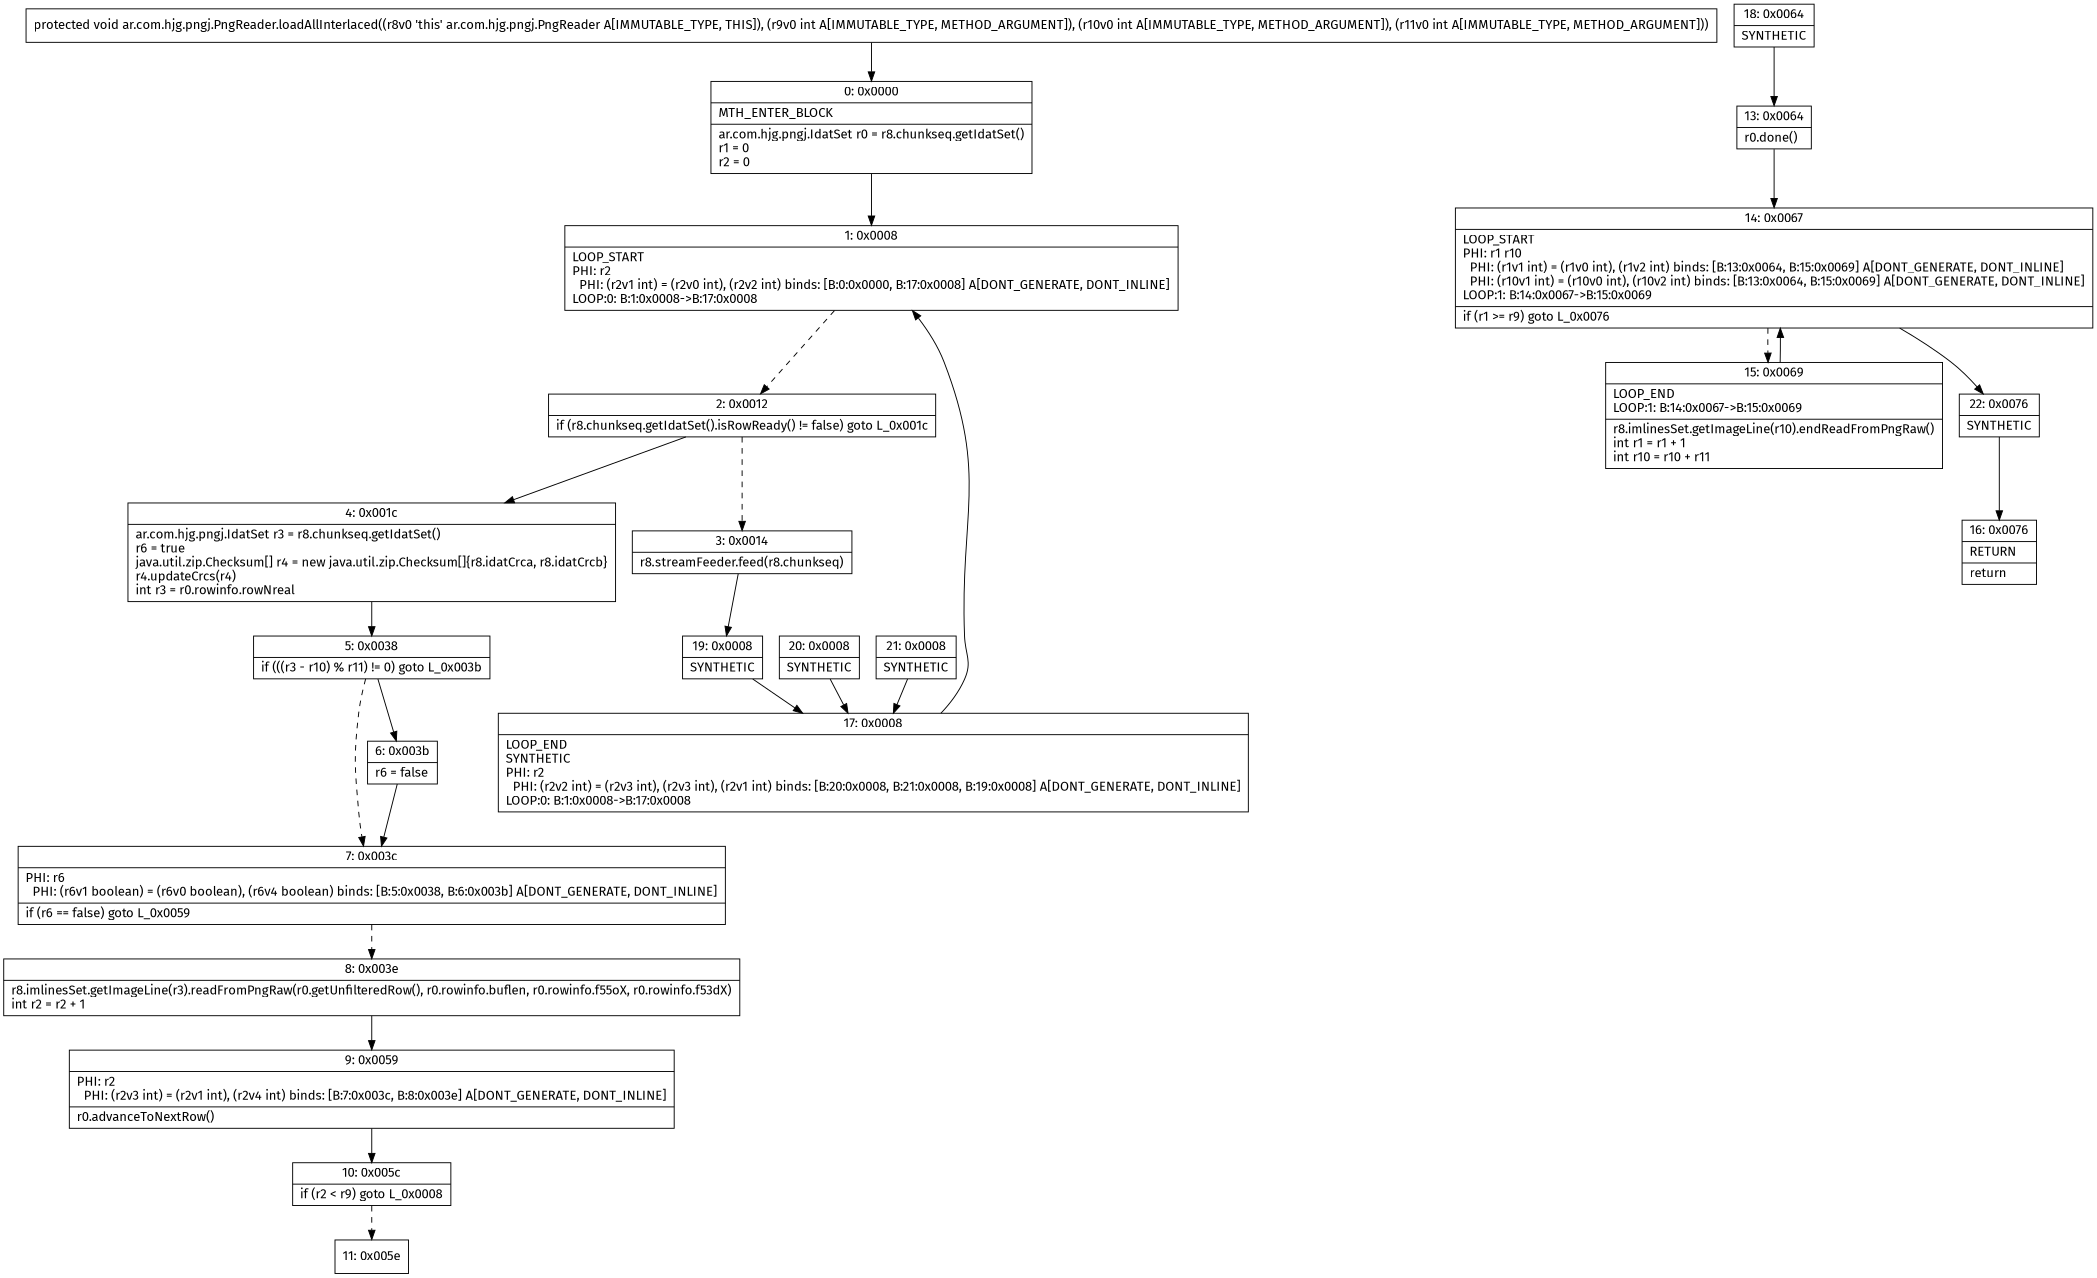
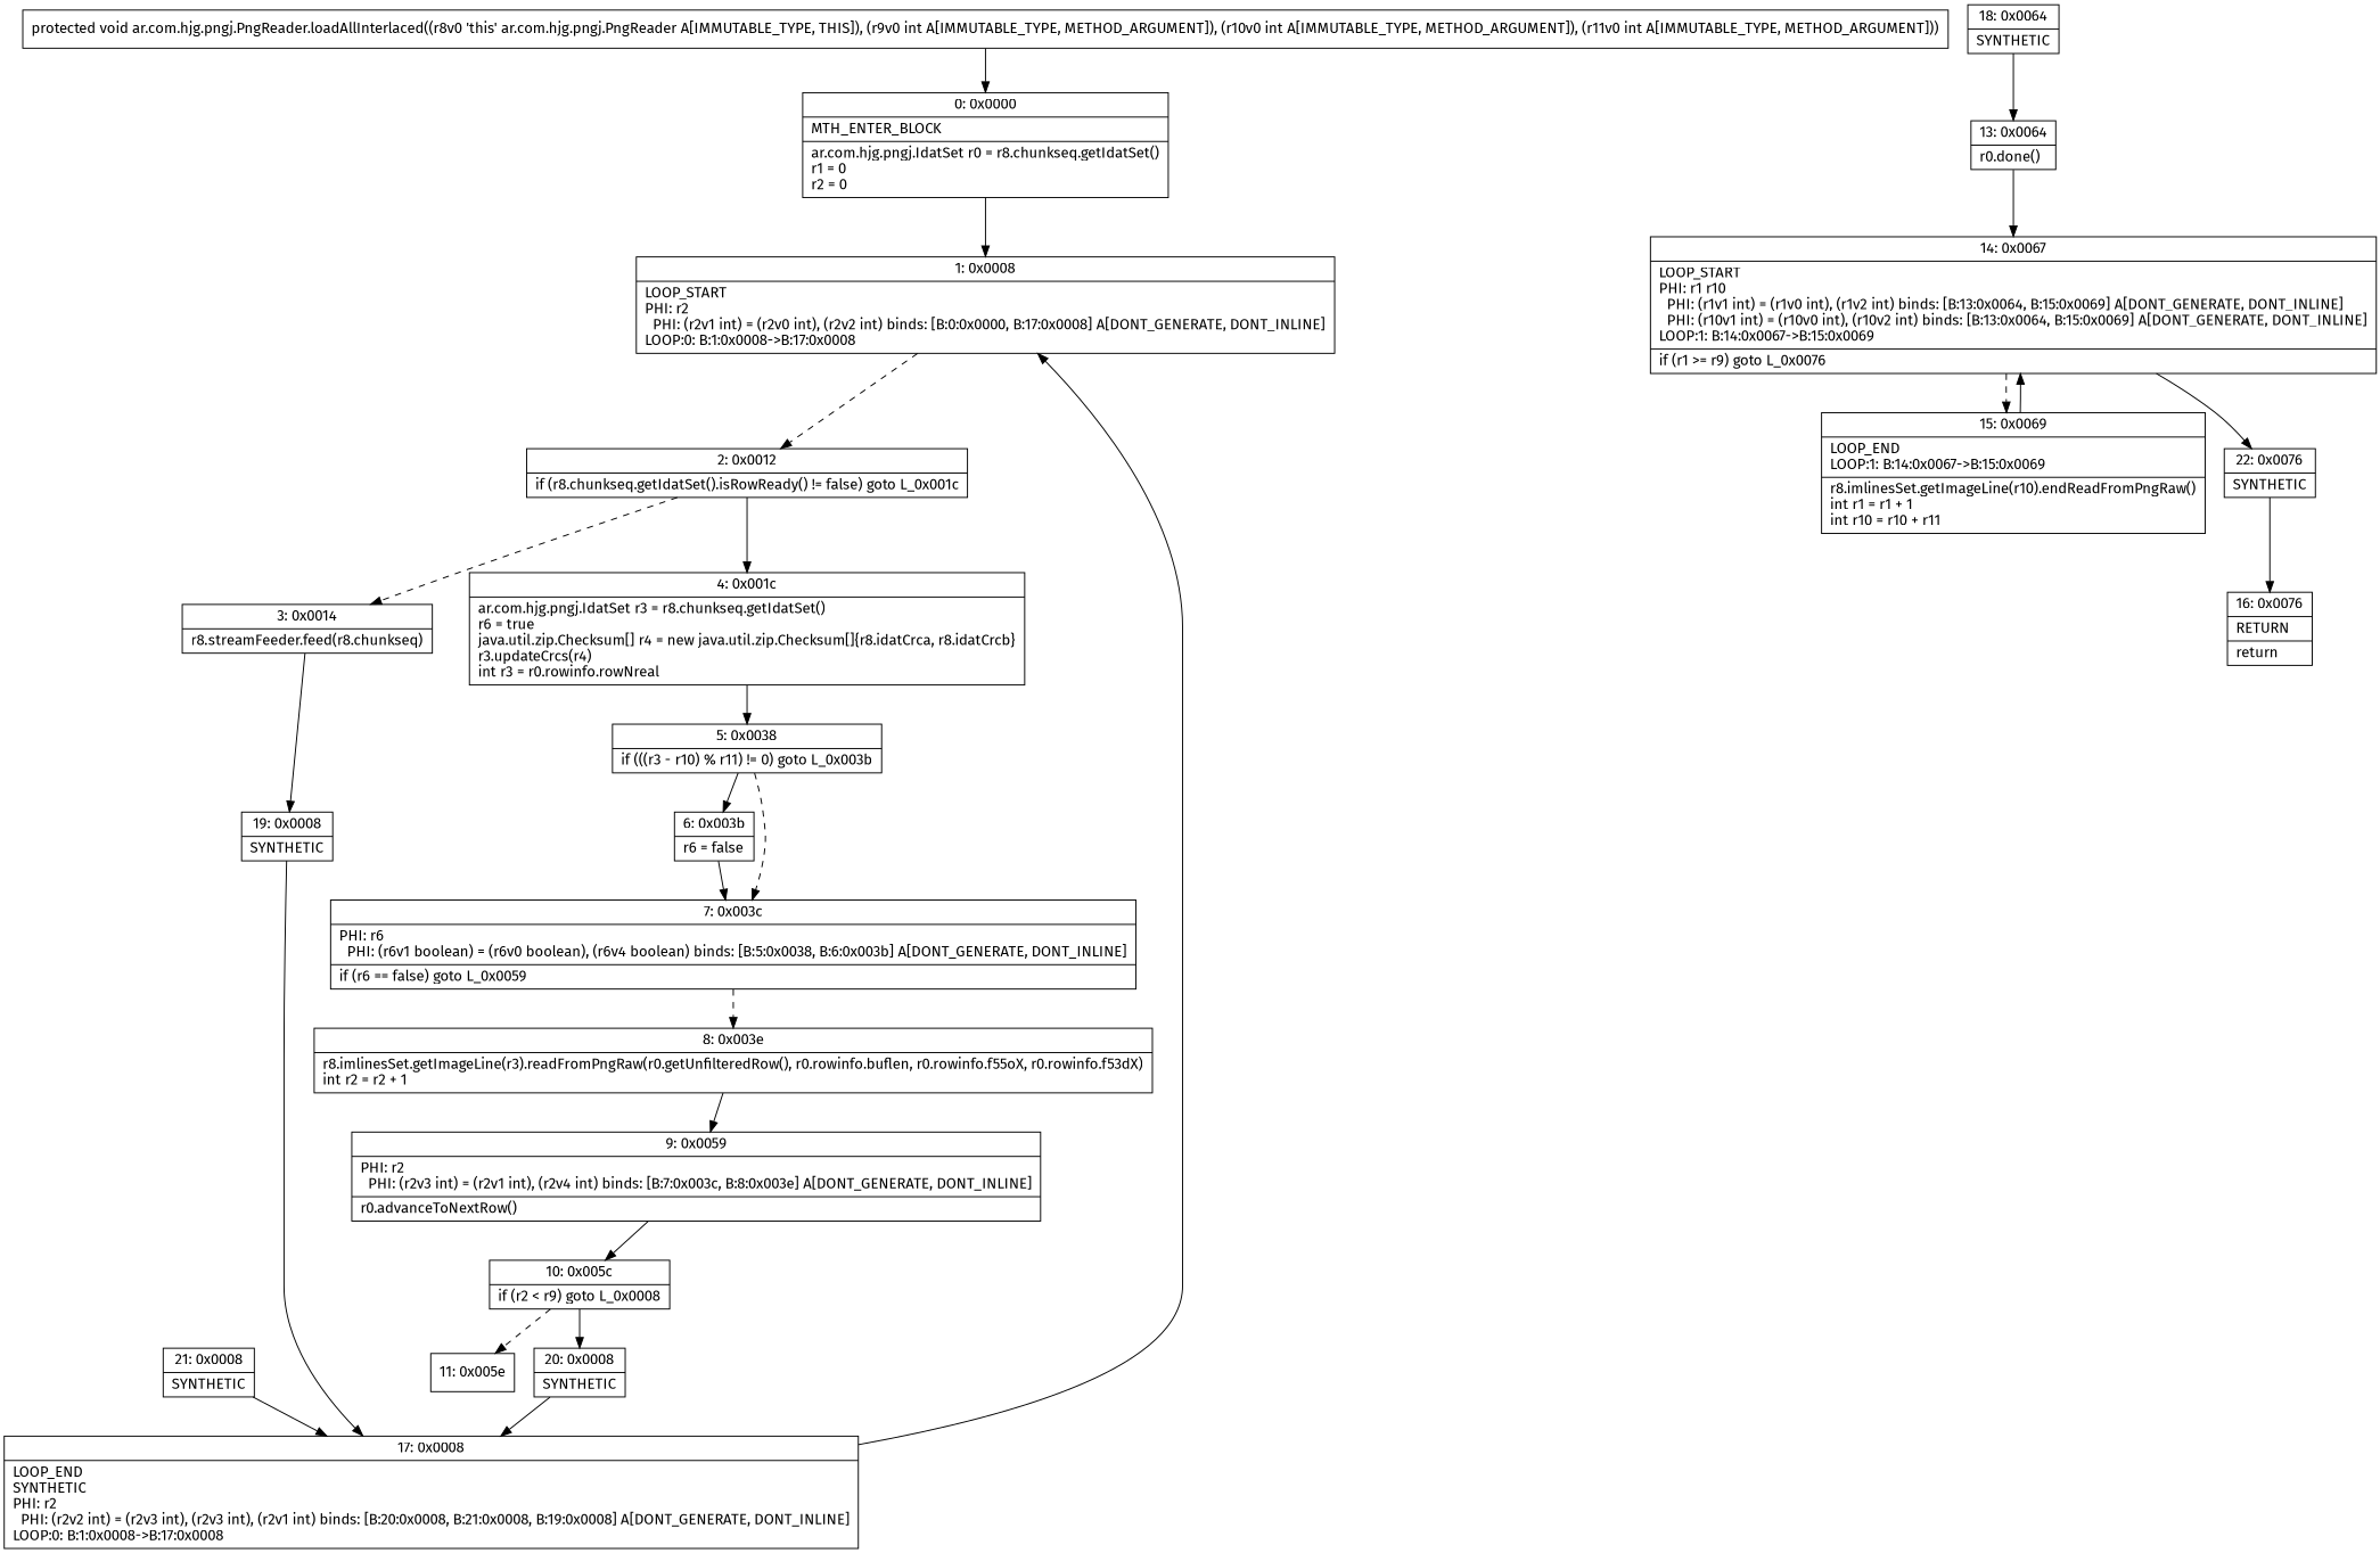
  digraph {
    fontname="Fira Sans"
    node [fontname="Fira Sans" shape=record]
    edge [fontname="Fira Sans"]
    n1 [label="{0\:\ 0x0000|MTH_ENTER_BLOCK\l|ar.com.hjg.pngj.IdatSet r0 = r8.chunkseq.getIdatSet()\lr1 = 0\lr2 = 0\l}"]
    n2 [label="{1\:\ 0x0008|LOOP_START\lPHI: r2 \l  PHI: (r2v1 int) = (r2v0 int), (r2v2 int) binds: [B:0:0x0000, B:17:0x0008] A[DONT_GENERATE, DONT_INLINE]\lLOOP:0: B:1:0x0008\-\>B:17:0x0008\l}"]
    n3 [label="{2\:\ 0x0012|if (r8.chunkseq.getIdatSet().isRowReady() != false) goto L_0x001c\l}"]
    n4 [label="{3\:\ 0x0014|r8.streamFeeder.feed(r8.chunkseq)\l}"]
-   n5 [label="{4\:\ 0x001c|ar.com.hjg.pngj.IdatSet r3 = r8.chunkseq.getIdatSet()\lr6 = true\ljava.util.zip.Checksum[] r4 = new java.util.zip.Checksum[]\{r8.idatCrca, r8.idatCrcb\}\lr4.updateCrcs(r4)\lint r3 = r0.rowinfo.rowNreal\l}"]
+   n5 [label="{4\:\ 0x001c|ar.com.hjg.pngj.IdatSet r3 = r8.chunkseq.getIdatSet()\lr6 = true\ljava.util.zip.Checksum[] r4 = new java.util.zip.Checksum[]\{r8.idatCrca, r8.idatCrcb\}\lr3.updateCrcs(r4)\lint r3 = r0.rowinfo.rowNreal\l}"]
    n6 [label="{19\:\ 0x0008|SYNTHETIC\l}"]
    n7 [label="{5\:\ 0x0038|if (((r3 \- r10) % r11) != 0) goto L_0x003b\l}"]
    n8 [label="{17\:\ 0x0008|LOOP_END\lSYNTHETIC\lPHI: r2 \l  PHI: (r2v2 int) = (r2v3 int), (r2v3 int), (r2v1 int) binds: [B:20:0x0008, B:21:0x0008, B:19:0x0008] A[DONT_GENERATE, DONT_INLINE]\lLOOP:0: B:1:0x0008\-\>B:17:0x0008\l}"]
    n9 [label="{6\:\ 0x003b|r6 = false\l}"]
    n10 [label="{7\:\ 0x003c|PHI: r6 \l  PHI: (r6v1 boolean) = (r6v0 boolean), (r6v4 boolean) binds: [B:5:0x0038, B:6:0x003b] A[DONT_GENERATE, DONT_INLINE]\l|if (r6 == false) goto L_0x0059\l}"]
    n11 [label="{8\:\ 0x003e|r8.imlinesSet.getImageLine(r3).readFromPngRaw(r0.getUnfilteredRow(), r0.rowinfo.buflen, r0.rowinfo.f55oX, r0.rowinfo.f53dX)\lint r2 = r2 + 1\l}"]
    n12 [label="{9\:\ 0x0059|PHI: r2 \l  PHI: (r2v3 int) = (r2v1 int), (r2v4 int) binds: [B:7:0x003c, B:8:0x003e] A[DONT_GENERATE, DONT_INLINE]\l|r0.advanceToNextRow()\l}"]
    n13 [label="{10\:\ 0x005c|if (r2 \< r9) goto L_0x0008\l}"]
    n14 [label="{11\:\ 0x005e}"]
    n15 [label="{20\:\ 0x0008|SYNTHETIC\l}"]
    n16 [label="{18\:\ 0x0064|SYNTHETIC\l}"]
    n17 [label="{13\:\ 0x0064|r0.done()\l}"]
    n18 [label="{21\:\ 0x0008|SYNTHETIC\l}"]
    n19 [label="{14\:\ 0x0067|LOOP_START\lPHI: r1 r10 \l  PHI: (r1v1 int) = (r1v0 int), (r1v2 int) binds: [B:13:0x0064, B:15:0x0069] A[DONT_GENERATE, DONT_INLINE]\l  PHI: (r10v1 int) = (r10v0 int), (r10v2 int) binds: [B:13:0x0064, B:15:0x0069] A[DONT_GENERATE, DONT_INLINE]\lLOOP:1: B:14:0x0067\-\>B:15:0x0069\l|if (r1 \>= r9) goto L_0x0076\l}"]
    n20 [label="{15\:\ 0x0069|LOOP_END\lLOOP:1: B:14:0x0067\-\>B:15:0x0069\l|r8.imlinesSet.getImageLine(r10).endReadFromPngRaw()\lint r1 = r1 + 1\lint r10 = r10 + r11\l}"]
    n21 [label="{22\:\ 0x0076|SYNTHETIC\l}"]
    n22 [label="{16\:\ 0x0076|RETURN\l|return\l}"]
    n23 [label="{protected void ar.com.hjg.pngj.PngReader.loadAllInterlaced((r8v0 'this' ar.com.hjg.pngj.PngReader A[IMMUTABLE_TYPE, THIS]), (r9v0 int A[IMMUTABLE_TYPE, METHOD_ARGUMENT]), (r10v0 int A[IMMUTABLE_TYPE, METHOD_ARGUMENT]), (r11v0 int A[IMMUTABLE_TYPE, METHOD_ARGUMENT])) }"]
    n1 -> n2
    n2 -> n3 [style=dashed]
    n3 -> n4 [style=dashed]
    n3 -> n5
    n4 -> n6
    n5 -> n7
    n6 -> n8
    n7 -> n9
    n7 -> n10 [style=dashed]
    n8 -> n2
    n9 -> n10
    n10 -> n11 [style=dashed]
    n11 -> n12
    n12 -> n13
    n13 -> n14 [style=dashed]
+   n13 -> n15
    n15 -> n8
    n16 -> n17
    n17 -> n19
    n18 -> n8
    n19 -> n20 [style=dashed]
    n19 -> n21
    n20 -> n19
    n21 -> n22
    n23 -> n1
  }
